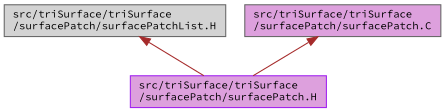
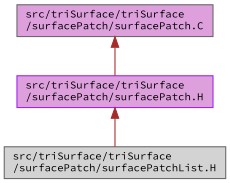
  digraph {
    fontname="Source Code Pro"
    node [color=gray40 fillcolor=plum fontname="Source Code Pro" fontsize=10 shape=record style=filled]
    edge [color=brown dir=back fontname="Source Code Pro" fontsize=10 labelfontname=Helvetica labelfontsize=10 style=solid]
    n1 [color=purple fontcolor=black height=0.2 label="src/triSurface/triSurface\l/surfacePatch/surfacePatch.H" width=0.4]
    n2 [fillcolor=lightgrey height=0.2 label="src/triSurface/triSurface\l/surfacePatch/surfacePatchList.H" width=0.4]
    n3 [height=0.2 label="src/triSurface/triSurface\l/surfacePatch/surfacePatch.C" width=0.4]
-   n2 -> n1
+   n1 -> n2
    n3 -> n1
  }
